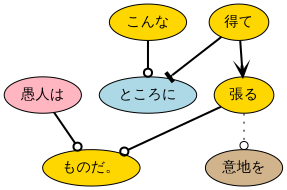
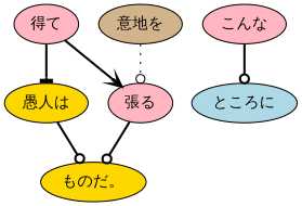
  digraph {
    node [fillcolor=gold style=filled]
    edge [arrowhead=odot style=bold]
-   n1 [fillcolor=lightpink label="愚人は"]
+   n1 [label="愚人は"]
    n2 [label="ものだ。"]
-   n3 [label="得て"]
+   n3 [fillcolor=lightpink label="得て"]
    n4 [fillcolor=lightblue label="ところに"]
-   n5 [label="張る"]
-   n6 [label="こんな"]
+   n5 [fillcolor=lightpink label="張る"]
+   n6 [fillcolor=lightpink label="こんな"]
    n7 [fillcolor=tan label="意地を"]
    n1 -> n2
-   n3 -> n4 [arrowhead=tee]
+   n3 -> n1 [arrowhead=tee]
    n3 -> n5 [arrowhead=vee]
    n5 -> n2
    n6 -> n4
-   n5 -> n7 [style=dotted]
+   n7 -> n5 [style=dotted]
  }
